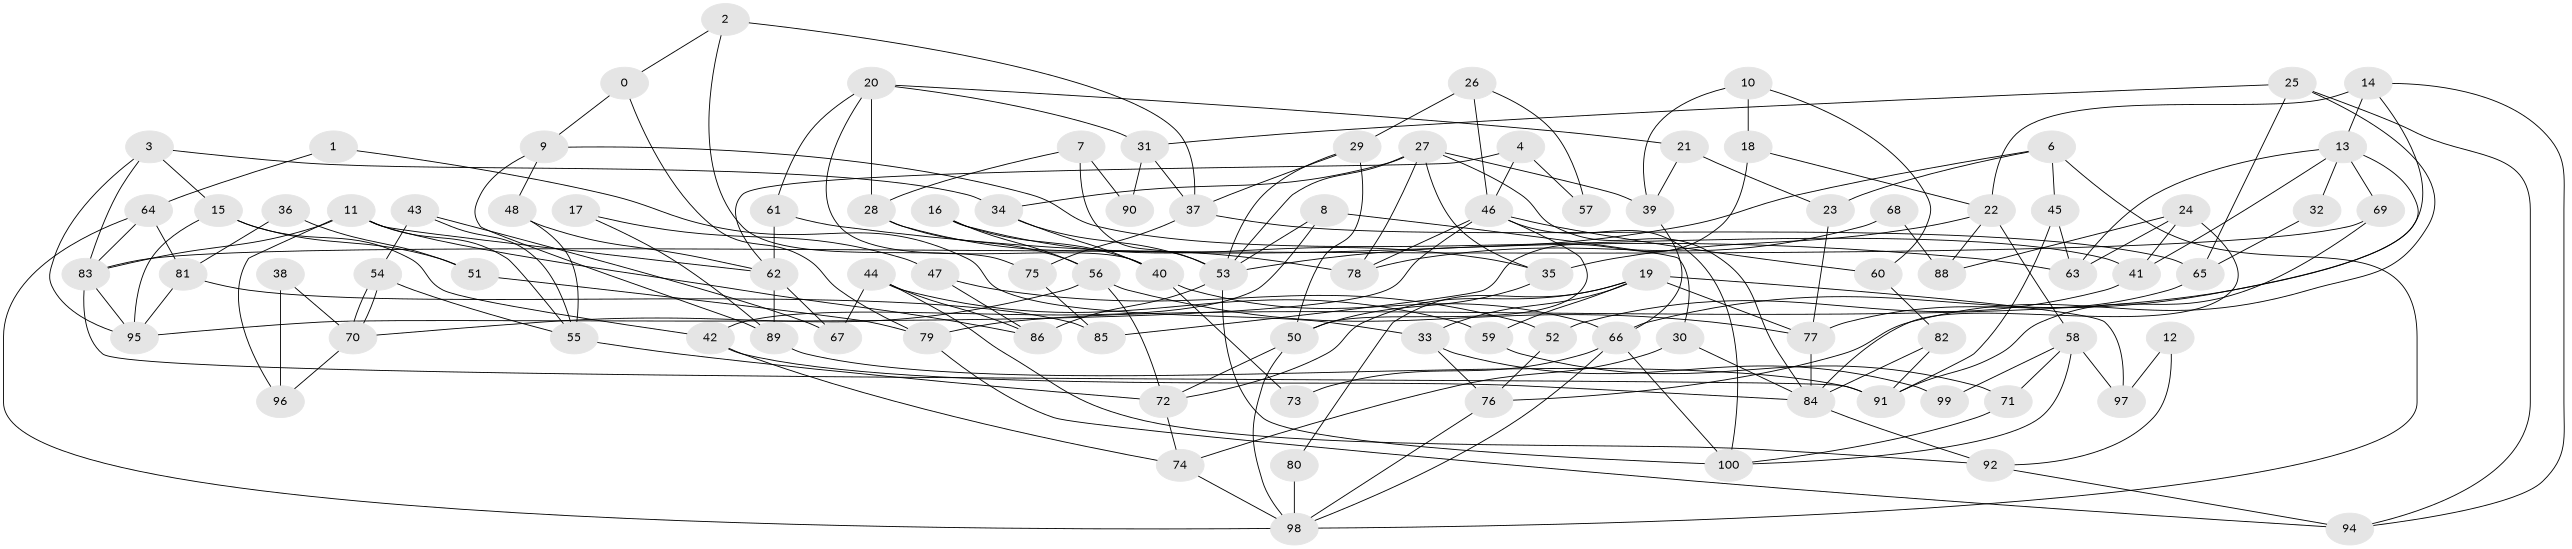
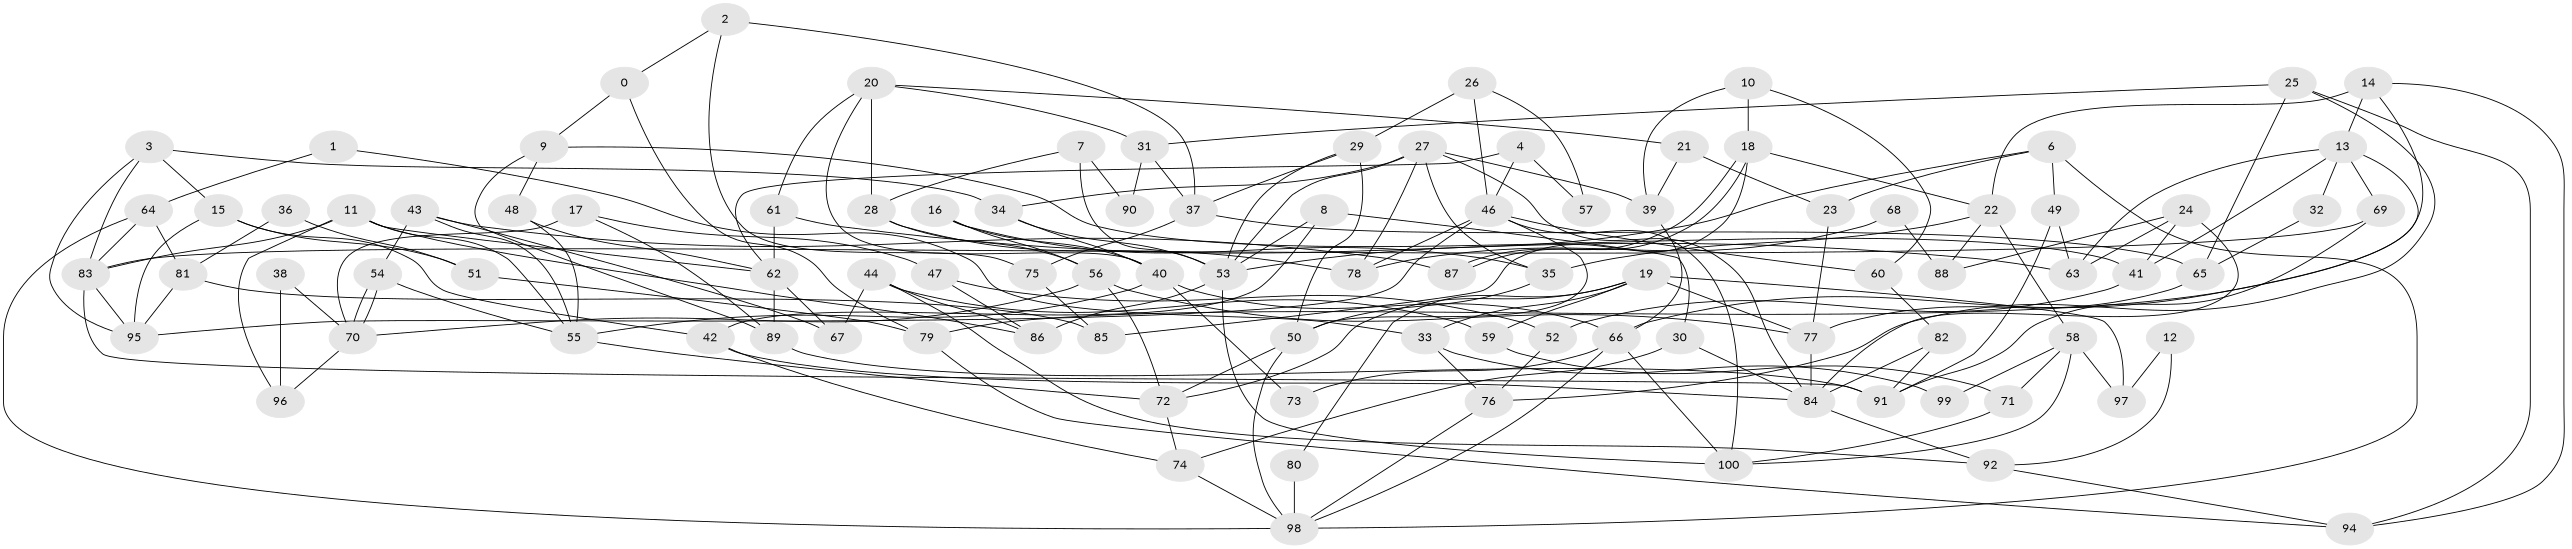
  graph {
    fontname=Lato
    node [color=gray90 fontname=Lato style=filled]
    edge [fontname=Lato]
    1
    33
    64
    76
    99
    83
    98
    81
    n9 [label=0]
    2
    37
    75
    9
    79
    13
    41
    32
    63
    66
    69
    65
    85
    3
    15
    34
    95
    42
    51
    53
    40
    91
    4
    46
    57
    62
    60
    78
    50
    100
    89
    67
    48
    94
    6
    23
-   49 [label=45]
+   49
    77
    86
    7
    28
    90
    56
    8
    30
    84
    74
    52
    55
    10
    18
    39
    22
+   87
    82
    11
    96
    72
    12
    92
    97
    73
    14
    88
    35
    58
    16
    70
    17
    47
    19
    59
    80
    71
    20
    21
    31
    61
    24
    25
    26
    29
    27
    36
    38
    43
    54
    44
    68
    1 -- 33
    1 -- 64
    33 -- 76
    33 -- 99
    64 -- 83
    64 -- 98
    64 -- 81
    76 -- 98
    83 -- 95
    83 -- 91
    81 -- 85
    81 -- 95
    n9 -- 9
    n9 -- 79
    2 -- n9
    2 -- 37
    2 -- 75
    37 -- 75
    37 -- 65
    75 -- 85
    9 -- 41
    9 -- 89
    9 -- 48
    79 -- 94
    13 -- 41
    13 -- 32
    13 -- 63
    13 -- 66
    13 -- 69
    41 -- 52
    32 -- 65
    66 -- 98
    66 -- 100
    66 -- 73
    69 -- 83
    69 -- 91
    65 -- 77
    3 -- 83
    3 -- 15
    3 -- 34
    3 -- 95
    15 -- 95
    15 -- 42
    15 -- 51
    34 -- 53
    34 -- 40
    42 -- 84
    42 -- 74
    51 -- 79
    53 -- 100
    53 -- 86
    40 -- 66
+   40 -- 55
    40 -- 73
    4 -- 46
    4 -- 57
    4 -- 62
    46 -- 95
    46 -- 60
    46 -- 78
    46 -- 50
    46 -- 100
    62 -- 89
    62 -- 67
    60 -- 82
    50 -- 98
    50 -- 72
    89 -- 91
    48 -- 62
    48 -- 55
    6 -- 98
    6 -- 53
    6 -- 23
    6 -- 49
    23 -- 77
    49 -- 63
    49 -- 91
    77 -- 84
    7 -- 53
    7 -- 28
    7 -- 90
    28 -- 78
    28 -- 56
    56 -- 77
    56 -- 72
    56 -- 70
    8 -- 42
    8 -- 53
    8 -- 30
    30 -- 84
    30 -- 74
    84 -- 92
    74 -- 98
    52 -- 76
    55 -- 72
    10 -- 60
    10 -- 18
    10 -- 39
    18 -- 85
    18 -- 22
+   18 -- 87
+   18 -- 87
    39 -- 66
    22 -- 88
    22 -- 35
    22 -- 58
    82 -- 91
    82 -- 84
    11 -- 83
    11 -- 62
    11 -- 86
    11 -- 55
    11 -- 96
    72 -- 74
    12 -- 92
    12 -- 97
    92 -- 94
    14 -- 79
    14 -- 13
    14 -- 94
    14 -- 22
    35 -- 50
    58 -- 99
    58 -- 100
    58 -- 97
    58 -- 71
    16 -- 40
    16 -- 56
    16 -- 35
    70 -- 96
    17 -- 89
+   17 -- 70
    17 -- 47
    47 -- 86
    47 -- 52
    19 -- 33
    19 -- 77
    19 -- 72
    19 -- 97
    19 -- 59
    19 -- 80
    59 -- 71
    80 -- 98
    71 -- 100
    20 -- 40
    20 -- 28
    20 -- 21
    20 -- 31
    20 -- 61
    21 -- 23
    21 -- 39
    31 -- 37
    31 -- 90
    61 -- 63
    61 -- 62
    24 -- 41
    24 -- 63
    24 -- 84
    24 -- 88
    25 -- 76
    25 -- 65
    25 -- 94
    25 -- 31
    26 -- 46
    26 -- 57
    26 -- 29
    29 -- 37
    29 -- 53
    29 -- 50
    27 -- 34
    27 -- 53
    27 -- 78
    27 -- 84
    27 -- 39
    27 -- 35
    36 -- 81
    36 -- 51
    38 -- 96
    38 -- 70
    43 -- 67
    43 -- 55
+   43 -- 87
    43 -- 54
    54 -- 55
    54 -- 70
    54 -- 70
    44 -- 67
    44 -- 86
    44 -- 92
    44 -- 59
    68 -- 78
    68 -- 88
  }
